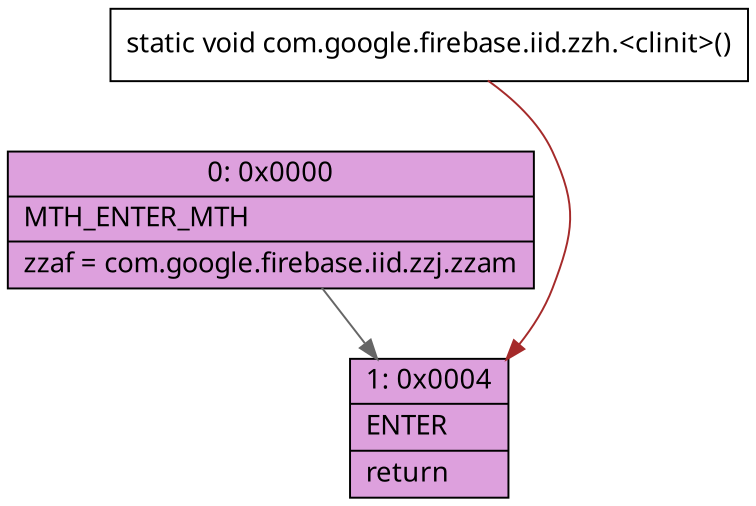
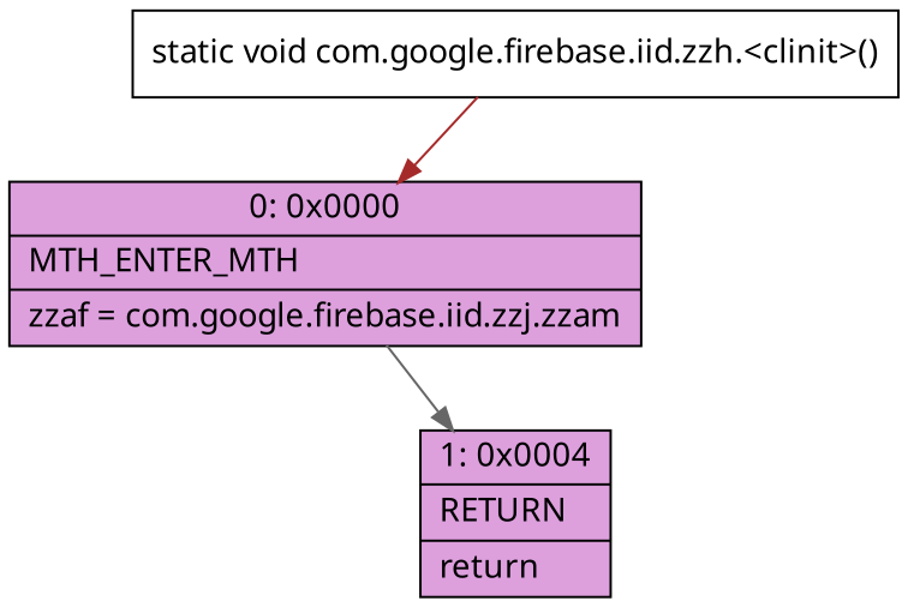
  digraph {
    fontname="Noto Sans"
    node [fillcolor=plum fontname="Noto Sans" shape=record style=filled]
    edge [fontname="Noto Sans"]
    n1 [label="{0\:\ 0x0000|MTH_ENTER_MTH\l|zzaf = com.google.firebase.iid.zzj.zzam\l}"]
-   n2 [label="{1\:\ 0x0004|ENTER\l|return\l}"]
+   n2 [label="{1\:\ 0x0004|RETURN\l|return\l}"]
    n3 [fillcolor=white label="{static void com.google.firebase.iid.zzh.\<clinit\>() }"]
    n1 -> n2 [color=gray40]
-   n3 -> n2 [color=brown]
+   n3 -> n1 [color=brown]
  }
